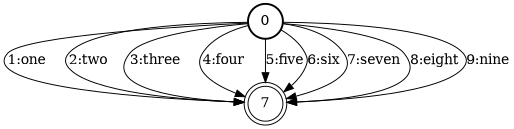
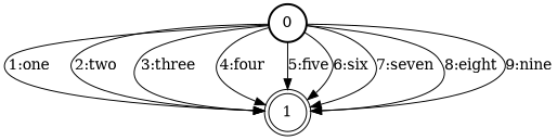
  digraph {
    nodesep=0.25
    rankdir=TB
    ranksep=0.4
    node [fontsize=14]
    edge [fontsize=14]
    n1 [label=0 shape=circle style=bold]
-   n2 [label=7 shape=doublecircle style=solid]
+   n2 [label=1 shape=doublecircle style=solid]
    n1 -> n2 [label="1:one"]
    n1 -> n2 [label="2:two"]
    n1 -> n2 [label="3:three"]
    n1 -> n2 [label="4:four"]
    n1 -> n2 [label="5:five"]
    n1 -> n2 [label="6:six"]
    n1 -> n2 [label="7:seven"]
    n1 -> n2 [label="8:eight"]
    n1 -> n2 [label="9:nine"]
  }
